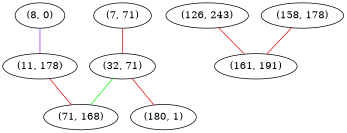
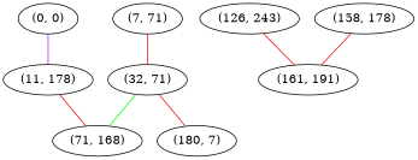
  graph {
    edge [color=red weight=1]
-   "(0, 0)" [label="(8, 0)"]
+   "(0, 0)"
    "(11, 178)"
    "(7, 71)"
    "(32, 71)"
-   "(180, 7)" [label="(180, 1)"]
+   "(180, 7)"
    "(71, 168)"
    "(126, 243)"
    "(161, 191)"
    "(158, 178)"
    "(0, 0)" -- "(11, 178)" [color=purple weight=4]
    "(11, 178)" -- "(71, 168)"
    "(7, 71)" -- "(32, 71)"
    "(32, 71)" -- "(180, 7)"
    "(32, 71)" -- "(71, 168)" [color=green weight=2]
    "(126, 243)" -- "(161, 191)"
    "(158, 178)" -- "(161, 191)"
  }
